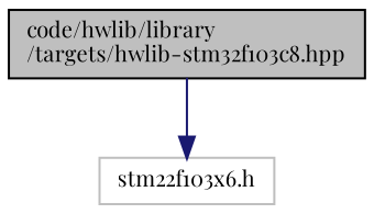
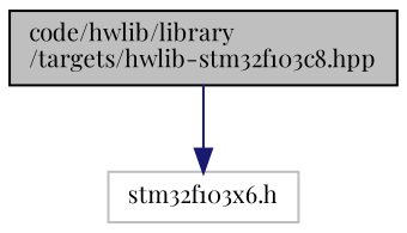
  digraph {
    fontname="Playfair Display"
    node [fontname="Playfair Display" fontsize=10 shape=record style=filled]
    n1 [color=black fillcolor=grey75 fontcolor=black height=0.2 label="code/hwlib/library\l/targets/hwlib-stm32f103c8.hpp" width=0.4]
-   n2 [color=grey75 fillcolor=white height=0.2 label="stm22f103x6.h" width=0.4]
+   n2 [color=grey75 fillcolor=white height=0.2 label="stm32f103x6.h" width=0.4]
    n1 -> n2 [color=midnightblue fontname="Playfair Display" fontsize=10 labelfontname=Helvetica labelfontsize=10 style=solid]
  }
